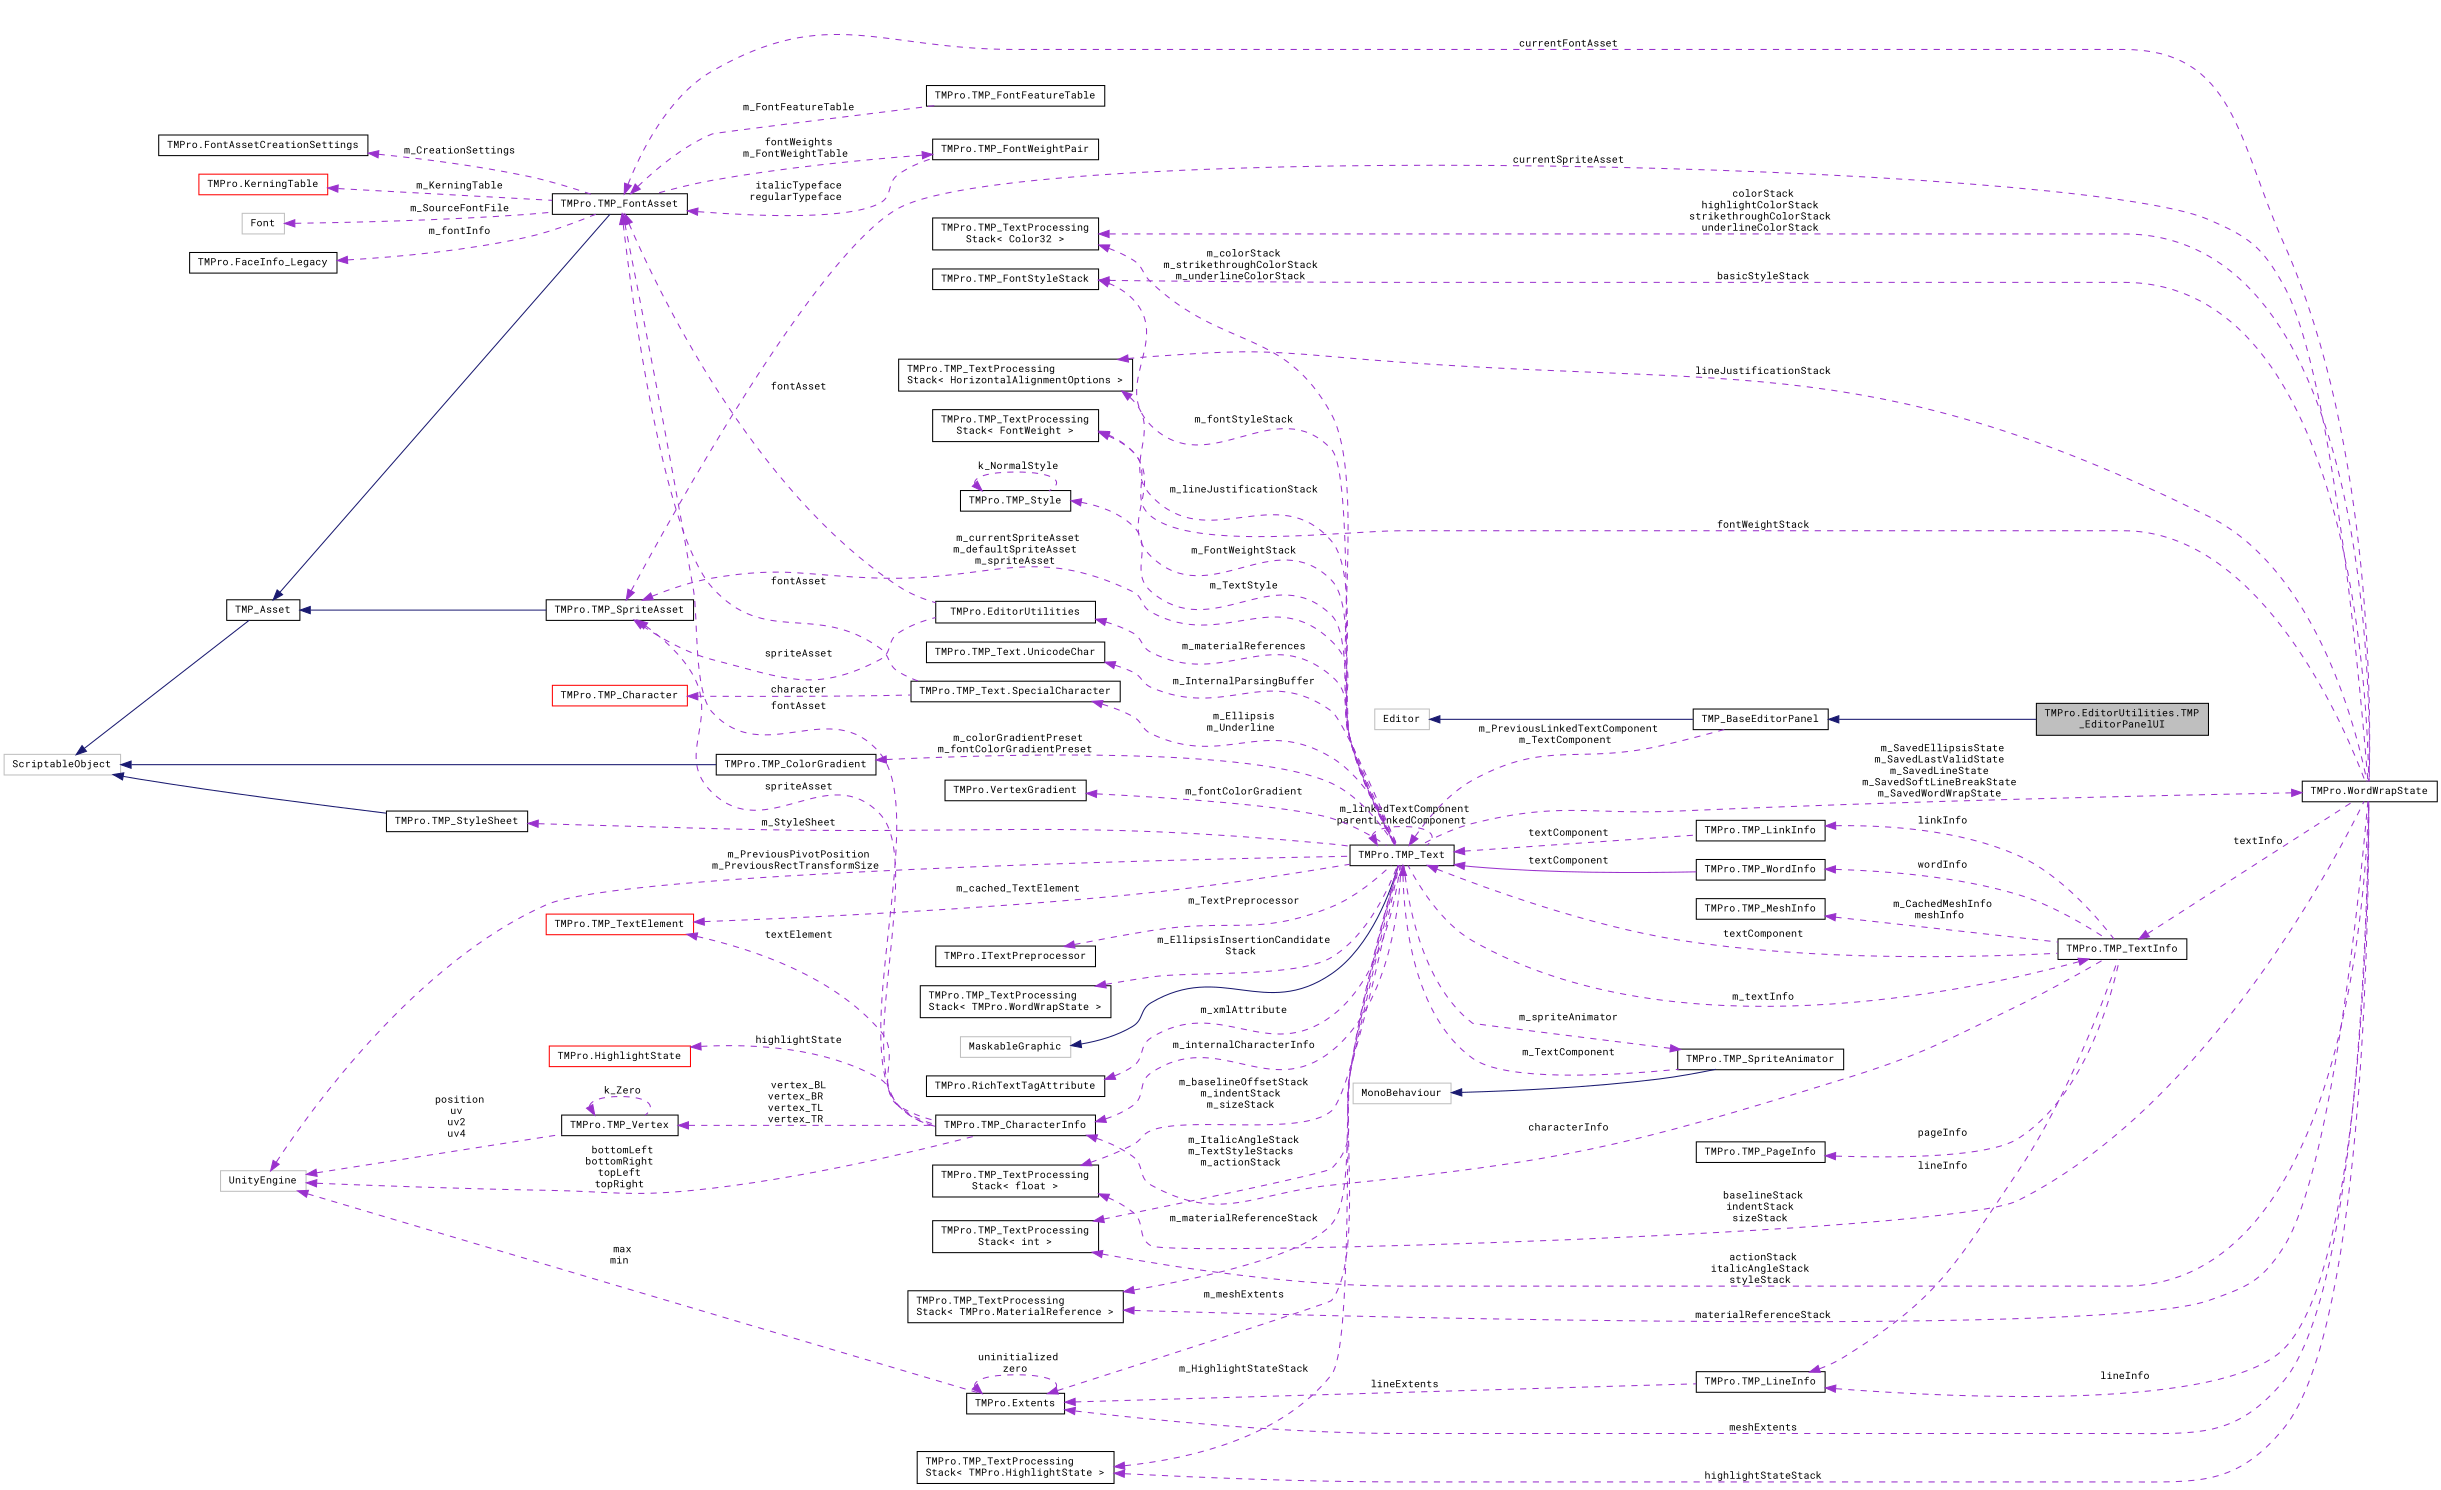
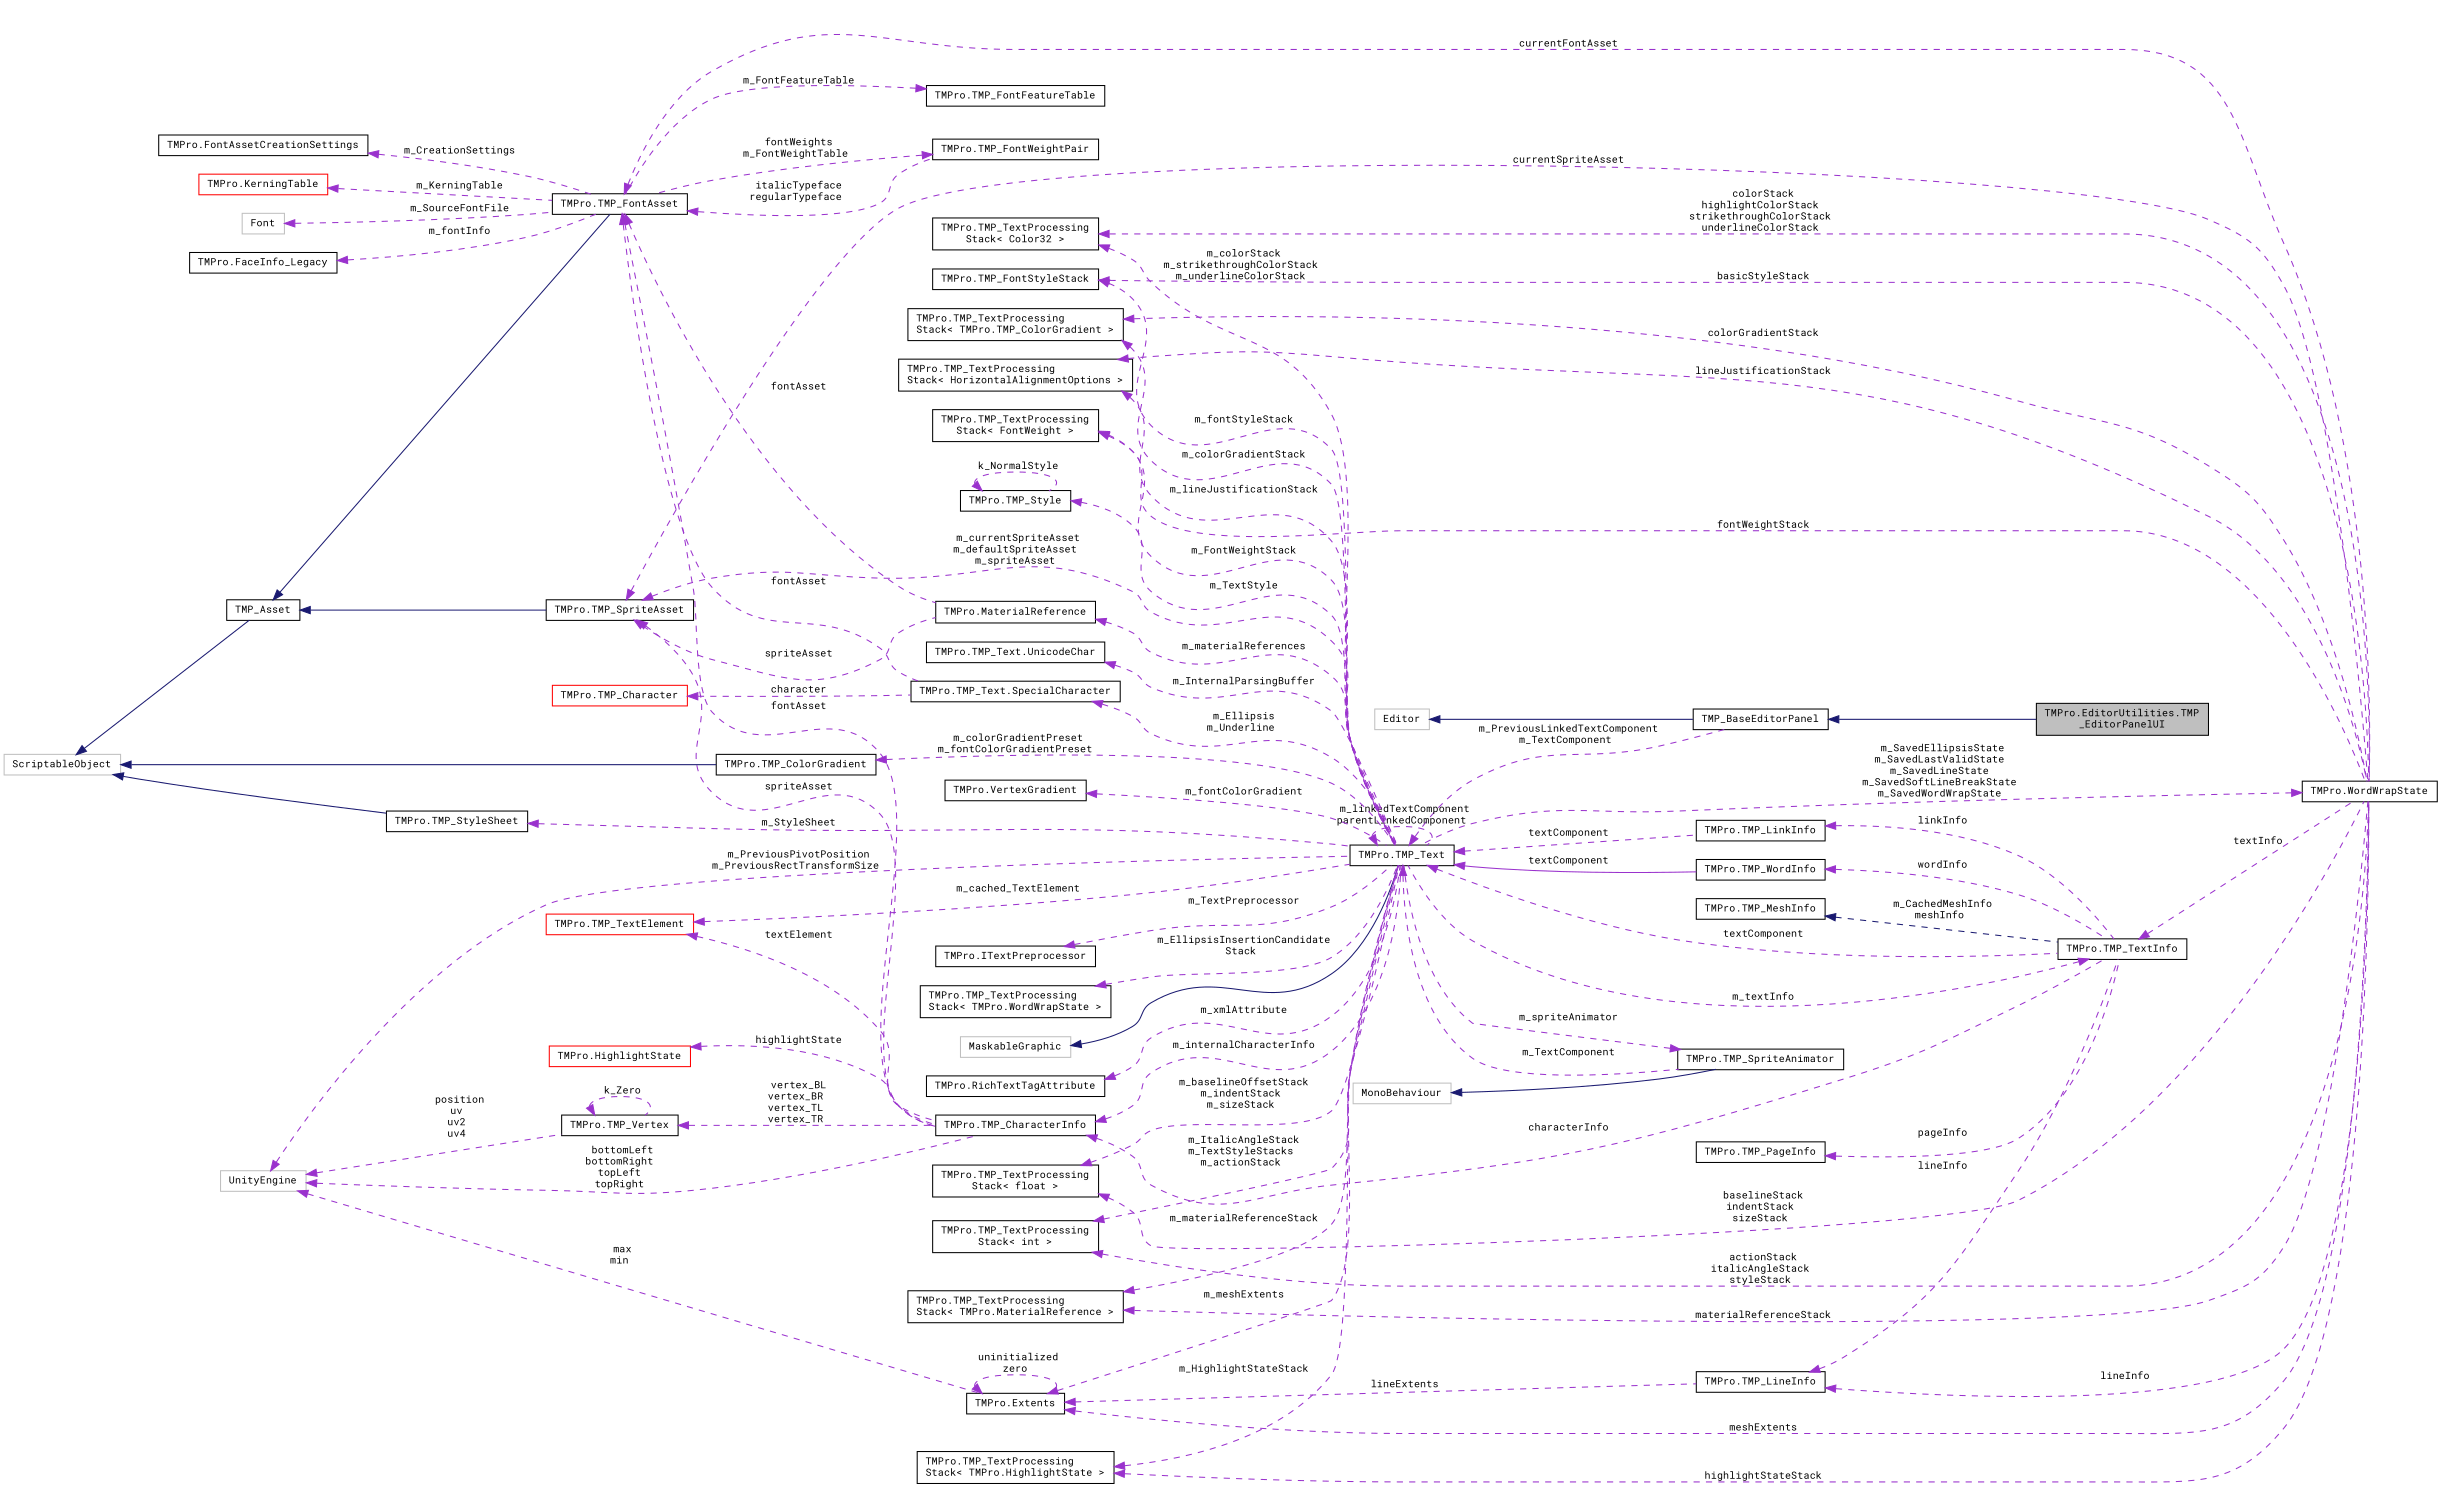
  digraph {
    fontname="Roboto Mono"
    rankdir=LR
    node [color=black fillcolor=white fontname="Roboto Mono" fontsize=10 shape=record style=filled]
    edge [color=darkorchid3 dir=back fontname="Roboto Mono" fontsize=10 labelfontname=Helvetica labelfontsize=10 style=dashed]
    n1 [fillcolor=grey75 fontcolor=black height=0.2 label="TMPro.EditorUtilities.TMP\l_EditorPanelUI" width=0.4]
    n2 [height=0.2 label=TMP_BaseEditorPanel width=0.4]
    n3 [color=grey75 height=0.2 label=Editor width=0.4]
    n4 [height=0.2 label="TMPro.TMP_Text" width=0.4]
    n5 [height=0.2 label="TMPro.TMP_TextInfo" width=0.4]
    n6 [height=0.2 label="TMPro.TMP_LinkInfo" width=0.4]
    n7 [height=0.2 label="TMPro.TMP_WordInfo" width=0.4]
    n8 [height=0.2 label="TMPro.TMP_SpriteAnimator" width=0.4]
    n9 [height=0.2 label="TMPro.WordWrapState" width=0.4]
    n10 [color=grey75 height=0.2 label=MaskableGraphic width=0.4]
    n11 [height=0.2 label="TMPro.TMP_FontStyleStack" width=0.4]
+   n12 [height=0.2 label="TMPro.TMP_TextProcessing\lStack\< TMPro.TMP_ColorGradient \>" width=0.4]
    n13 [height=0.2 label="TMPro.TMP_Text.UnicodeChar" width=0.4]
    n14 [height=0.2 label="TMPro.TMP_TextProcessing\lStack\< HorizontalAlignmentOptions \>" width=0.4]
-   n15 [height=0.2 label="TMPro.EditorUtilities" width=0.4]
+   n15 [height=0.2 label="TMPro.MaterialReference" width=0.4]
    n16 [height=0.2 label="TMPro.TMP_FontAsset" width=0.4]
    n17 [height=0.2 label="TMPro.TMP_FontWeightPair" width=0.4]
    n18 [height=0.2 label="TMPro.TMP_CharacterInfo" width=0.4]
    n19 [height=0.2 label="TMPro.TMP_Text.SpecialCharacter" width=0.4]
    n20 [height=0.2 label=TMP_Asset width=0.4]
    n21 [height=0.2 label="TMPro.TMP_SpriteAsset" width=0.4]
    n22 [color=grey75 height=0.2 label=ScriptableObject width=0.4]
    n23 [height=0.2 label="TMPro.TMP_StyleSheet" width=0.4]
    n24 [height=0.2 label="TMPro.TMP_ColorGradient" width=0.4]
    n25 [height=0.2 label="TMPro.FontAssetCreationSettings" width=0.4]
    n26 [color=red height=0.2 label="TMPro.KerningTable" width=0.4]
    n27 [color=grey75 height=0.2 label=Font width=0.4]
    n28 [height=0.2 label="TMPro.TMP_FontFeatureTable" width=0.4]
    n29 [height=0.2 label="TMPro.FaceInfo_Legacy" width=0.4]
    n30 [height=0.2 label="TMPro.TMP_PageInfo" width=0.4]
    n31 [height=0.2 label="TMPro.TMP_LineInfo" width=0.4]
    n32 [height=0.2 label="TMPro.Extents" width=0.4]
    n33 [color=grey75 height=0.2 label=UnityEngine width=0.4]
    n34 [height=0.2 label="TMPro.TMP_Vertex" width=0.4]
    n35 [height=0.2 label="TMPro.TMP_MeshInfo" width=0.4]
    n36 [color=red height=0.2 label="TMPro.HighlightState" width=0.4]
    n37 [color=red height=0.2 label="TMPro.TMP_TextElement" width=0.4]
    n38 [height=0.2 label="TMPro.VertexGradient" width=0.4]
    n39 [color=red height=0.2 label="TMPro.TMP_Character" width=0.4]
    n40 [height=0.2 label="TMPro.ITextPreprocessor" width=0.4]
    n41 [height=0.2 label="TMPro.TMP_TextProcessing\lStack\< Color32 \>" width=0.4]
    n42 [color=grey75 height=0.2 label=MonoBehaviour width=0.4]
    n43 [height=0.2 label="TMPro.TMP_TextProcessing\lStack\< FontWeight \>" width=0.4]
    n44 [height=0.2 label="TMPro.TMP_TextProcessing\lStack\< float \>" width=0.4]
    n45 [height=0.2 label="TMPro.TMP_TextProcessing\lStack\< int \>" width=0.4]
    n46 [height=0.2 label="TMPro.TMP_TextProcessing\lStack\< TMPro.MaterialReference \>" width=0.4]
    n47 [height=0.2 label="TMPro.TMP_TextProcessing\lStack\< TMPro.HighlightState \>" width=0.4]
    n48 [height=0.2 label="TMPro.TMP_TextProcessing\lStack\< TMPro.WordWrapState \>" width=0.4]
    n49 [height=0.2 label="TMPro.RichTextTagAttribute" width=0.4]
    n50 [height=0.2 label="TMPro.TMP_Style" width=0.4]
    n2 -> n1 [color=midnightblue style=solid]
    n3 -> n2 [color=midnightblue style=solid]
    n4 -> n2 [label=" m_PreviousLinkedTextComponent\nm_TextComponent"]
    n4 -> n4 [label=" m_linkedTextComponent\nparentLinkedComponent"]
    n4 -> n5 [label=" textComponent"]
    n4 -> n6 [label=" textComponent"]
    n4 -> n7 [label=" textComponent" style=solid]
    n4 -> n8 [label=" m_TextComponent"]
    n5 -> n4 [label=" m_textInfo"]
    n5 -> n9 [label=" textInfo"]
    n6 -> n5 [label=" linkInfo"]
    n7 -> n5 [label=" wordInfo"]
    n8 -> n4 [label=" m_spriteAnimator"]
    n9 -> n4 [label=" m_SavedEllipsisState\nm_SavedLastValidState\nm_SavedLineState\nm_SavedSoftLineBreakState\nm_SavedWordWrapState"]
    n10 -> n4 [color=midnightblue style=solid]
    n11 -> n4 [label=" m_fontStyleStack"]
    n11 -> n9 [label=" basicStyleStack"]
+   n12 -> n4 [label=" m_colorGradientStack"]
+   n12 -> n9 [label=" colorGradientStack"]
    n13 -> n4 [label=" m_InternalParsingBuffer"]
    n14 -> n4 [label=" m_lineJustificationStack"]
    n14 -> n9 [label=" lineJustificationStack"]
    n15 -> n4 [label=" m_materialReferences"]
    n16 -> n9 [label=" currentFontAsset"]
    n16 -> n15 [label=" fontAsset"]
    n16 -> n17 [label=" italicTypeface\nregularTypeface"]
    n16 -> n18 [label=" fontAsset"]
    n16 -> n19 [label=" fontAsset"]
    n17 -> n16 [label=" fontWeights\nm_FontWeightTable"]
    n18 -> n4 [label=" m_internalCharacterInfo"]
    n18 -> n5 [label=" characterInfo"]
    n19 -> n4 [label=" m_Ellipsis\nm_Underline"]
    n20 -> n16 [color=midnightblue style=solid]
    n20 -> n21 [color=midnightblue style=solid]
    n21 -> n4 [label=" m_currentSpriteAsset\nm_defaultSpriteAsset\nm_spriteAsset"]
    n21 -> n9 [label=" currentSpriteAsset"]
    n21 -> n15 [label=" spriteAsset"]
    n21 -> n18 [label=" spriteAsset"]
    n22 -> n20 [color=midnightblue style=solid]
    n22 -> n23 [color=midnightblue style=solid]
    n22 -> n24 [color=midnightblue style=solid]
    n23 -> n4 [label=" m_StyleSheet"]
    n24 -> n4 [label=" m_colorGradientPreset\nm_fontColorGradientPreset"]
    n25 -> n16 [label=" m_CreationSettings"]
    n26 -> n16 [label=" m_KerningTable"]
    n27 -> n16 [label=" m_SourceFontFile"]
-   n16 -> n28 [label=" m_FontFeatureTable"]
+   n28 -> n16 [label=" m_FontFeatureTable"]
    n29 -> n16 [label=" m_fontInfo"]
    n30 -> n5 [label=" pageInfo"]
    n31 -> n5 [label=" lineInfo"]
    n31 -> n9 [label=" lineInfo"]
    n32 -> n4 [label=" m_meshExtents"]
    n32 -> n9 [label=" meshExtents"]
    n32 -> n31 [label=" lineExtents"]
    n32 -> n32 [label=" uninitialized\nzero"]
    n33 -> n4 [label=" m_PreviousPivotPosition\nm_PreviousRectTransformSize"]
    n33 -> n18 [label=" bottomLeft\nbottomRight\ntopLeft\ntopRight"]
    n33 -> n32 [label=" max\nmin"]
    n33 -> n34 [label=" position\nuv\nuv2\nuv4"]
    n34 -> n18 [label=" vertex_BL\nvertex_BR\nvertex_TL\nvertex_TR"]
    n34 -> n34 [label=" k_Zero"]
-   n35 -> n5 [label=" m_CachedMeshInfo\nmeshInfo"]
+   n35 -> n5 [color=midnightblue label=" m_CachedMeshInfo\nmeshInfo"]
    n36 -> n18 [label=" highlightState"]
    n37 -> n4 [label=" m_cached_TextElement"]
    n37 -> n18 [label=" textElement"]
    n38 -> n4 [label=" m_fontColorGradient"]
    n39 -> n19 [label=" character"]
    n40 -> n4 [label=" m_TextPreprocessor"]
    n41 -> n4 [label=" m_colorStack\nm_strikethroughColorStack\nm_underlineColorStack"]
    n41 -> n9 [label=" colorStack\nhighlightColorStack\nstrikethroughColorStack\nunderlineColorStack"]
    n42 -> n8 [color=midnightblue style=solid]
    n43 -> n4 [label=" m_FontWeightStack"]
    n43 -> n9 [label=" fontWeightStack"]
    n44 -> n4 [label=" m_baselineOffsetStack\nm_indentStack\nm_sizeStack"]
    n44 -> n9 [label=" baselineStack\nindentStack\nsizeStack"]
    n45 -> n4 [label=" m_ItalicAngleStack\nm_TextStyleStacks\nm_actionStack"]
    n45 -> n9 [label=" actionStack\nitalicAngleStack\nstyleStack"]
    n46 -> n4 [label=" m_materialReferenceStack"]
    n46 -> n9 [label=" materialReferenceStack"]
    n47 -> n4 [label=" m_HighlightStateStack"]
    n47 -> n9 [label=" highlightStateStack"]
    n48 -> n4 [label=" m_EllipsisInsertionCandidate\lStack"]
    n49 -> n4 [label=" m_xmlAttribute"]
    n50 -> n4 [label=" m_TextStyle"]
    n50 -> n50 [label=" k_NormalStyle"]
  }
